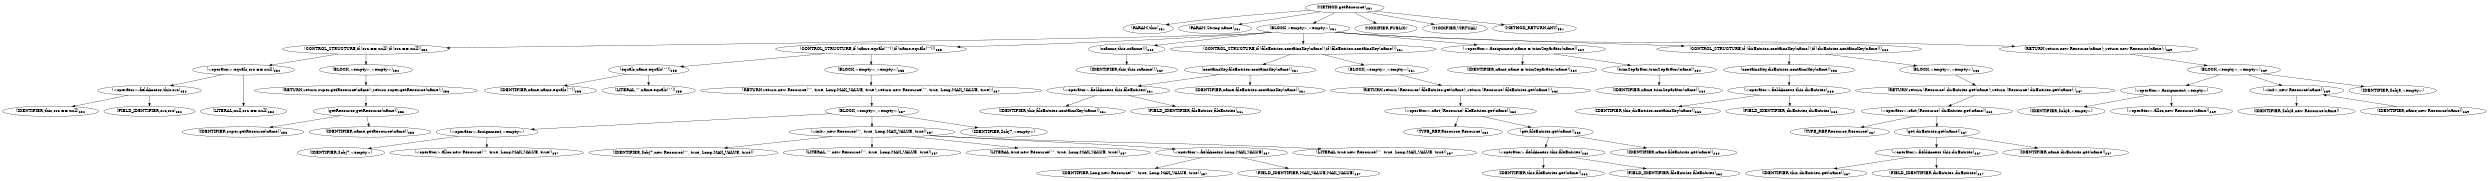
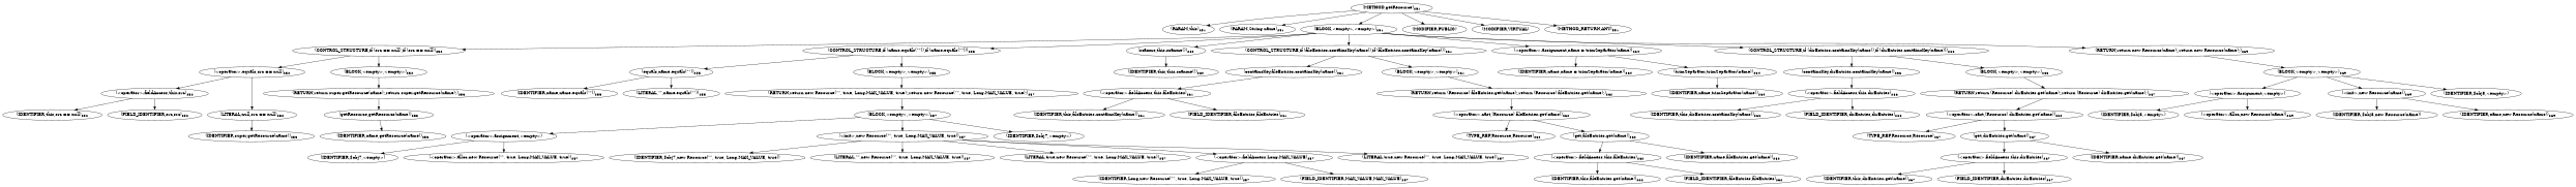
  digraph {
    n1 [label=<(METHOD,getResource)<SUB>251</SUB>>]
    n2 [label=<(PARAM,this)<SUB>251</SUB>>]
    n3 [label=<(PARAM,String name)<SUB>251</SUB>>]
    n4 [label=<(BLOCK,&lt;empty&gt;,&lt;empty&gt;)<SUB>251</SUB>>]
    n5 [label=<(MODIFIER,PUBLIC)>]
    n6 [label=<(MODIFIER,VIRTUAL)>]
    n7 [label=<(METHOD_RETURN,ANY)<SUB>551</SUB>>]
    n8 [label=<(CONTROL_STRUCTURE,if (src == null),if (src == null))<SUB>252</SUB>>]
    n9 [label=<(CONTROL_STRUCTURE,if (name.equals(&quot;&quot;)),if (name.equals(&quot;&quot;)))<SUB>255</SUB>>]
    n10 [label=<(scanme,this.scanme())<SUB>260</SUB>>]
    n11 [label=<(CONTROL_STRUCTURE,if (fileEntries.containsKey(name)),if (fileEntries.containsKey(name)))<SUB>261</SUB>>]
    n12 [label=<(&lt;operator&gt;.assignment,name = trimSeparator(name))<SUB>264</SUB>>]
    n13 [label=<(CONTROL_STRUCTURE,if (dirEntries.containsKey(name)),if (dirEntries.containsKey(name)))<SUB>266</SUB>>]
    n14 [label=<(RETURN,return new Resource(name);,return new Resource(name);)<SUB>269</SUB>>]
    n15 [label=<(&lt;operator&gt;.equals,src == null)<SUB>252</SUB>>]
    n16 [label=<(BLOCK,&lt;empty&gt;,&lt;empty&gt;)<SUB>252</SUB>>]
    n17 [label=<(equals,name.equals(&quot;&quot;))<SUB>255</SUB>>]
    n18 [label=<(BLOCK,&lt;empty&gt;,&lt;empty&gt;)<SUB>255</SUB>>]
    n19 [label=<(IDENTIFIER,this,this.scanme())<SUB>260</SUB>>]
    n20 [label=<(containsKey,fileEntries.containsKey(name))<SUB>261</SUB>>]
    n21 [label=<(BLOCK,&lt;empty&gt;,&lt;empty&gt;)<SUB>261</SUB>>]
    n22 [label=<(IDENTIFIER,name,name = trimSeparator(name))<SUB>264</SUB>>]
    n23 [label=<(trimSeparator,trimSeparator(name))<SUB>264</SUB>>]
    n24 [label=<(containsKey,dirEntries.containsKey(name))<SUB>236</SUB>>]
    n25 [label=<(BLOCK,&lt;empty&gt;,&lt;empty&gt;)<SUB>266</SUB>>]
    n26 [label=<(BLOCK,&lt;empty&gt;,&lt;empty&gt;)<SUB>269</SUB>>]
    n27 [label=<(&lt;operator&gt;.fieldAccess,this.src)<SUB>252</SUB>>]
    n28 [label=<(LITERAL,null,src == null)<SUB>252</SUB>>]
    n29 [label=<(RETURN,return super.getResource(name);,return super.getResource(name);)<SUB>253</SUB>>]
    n30 [label=<(IDENTIFIER,this,src == null)<SUB>252</SUB>>]
    n31 [label=<(FIELD_IDENTIFIER,src,src)<SUB>252</SUB>>]
    n32 [label=<(getResource,getResource(name))<SUB>253</SUB>>]
    n33 [label=<(IDENTIFIER,super,getResource(name))<SUB>253</SUB>>]
    n34 [label=<(IDENTIFIER,name,getResource(name))<SUB>253</SUB>>]
    n35 [label=<(IDENTIFIER,name,name.equals(&quot;&quot;))<SUB>255</SUB>>]
    n36 [label=<(LITERAL,&quot;&quot;,name.equals(&quot;&quot;))<SUB>255</SUB>>]
    n37 [label=<(RETURN,return new Resource(&quot;&quot;, true, Long.MAX_VALUE, true);,return new Resource(&quot;&quot;, true, Long.MAX_VALUE, true);)<SUB>257</SUB>>]
    n38 [label=<(BLOCK,&lt;empty&gt;,&lt;empty&gt;)<SUB>257</SUB>>]
    n39 [label=<(&lt;operator&gt;.assignment,&lt;empty&gt;)>]
    n40 [label=<(&lt;init&gt;,new Resource(&quot;&quot;, true, Long.MAX_VALUE, true))<SUB>257</SUB>>]
    n41 [label=<(IDENTIFIER,$obj7,&lt;empty&gt;)>]
    n42 [label=<(IDENTIFIER,$obj7,&lt;empty&gt;)>]
    n43 [label=<(&lt;operator&gt;.alloc,new Resource(&quot;&quot;, true, Long.MAX_VALUE, true))<SUB>257</SUB>>]
    n44 [label=<(IDENTIFIER,$obj7,new Resource(&quot;&quot;, true, Long.MAX_VALUE, true))>]
    n45 [label=<(LITERAL,&quot;&quot;,new Resource(&quot;&quot;, true, Long.MAX_VALUE, true))<SUB>257</SUB>>]
    n46 [label=<(LITERAL,true,new Resource(&quot;&quot;, true, Long.MAX_VALUE, true))<SUB>257</SUB>>]
    n47 [label=<(&lt;operator&gt;.fieldAccess,Long.MAX_VALUE)<SUB>257</SUB>>]
    n48 [label=<(LITERAL,true,new Resource(&quot;&quot;, true, Long.MAX_VALUE, true))<SUB>257</SUB>>]
    n49 [label=<(IDENTIFIER,Long,new Resource(&quot;&quot;, true, Long.MAX_VALUE, true))<SUB>257</SUB>>]
    n50 [label=<(FIELD_IDENTIFIER,MAX_VALUE,MAX_VALUE)<SUB>257</SUB>>]
    n51 [label=<(&lt;operator&gt;.fieldAccess,this.fileEntries)<SUB>261</SUB>>]
-   n52 [label=<(IDENTIFIER,name,fileEntries.containsKey(name))<SUB>261</SUB>>]
    n53 [label=<(RETURN,return (Resource) fileEntries.get(name);,return (Resource) fileEntries.get(name);)<SUB>262</SUB>>]
    n54 [label=<(IDENTIFIER,this,fileEntries.containsKey(name))<SUB>261</SUB>>]
    n55 [label=<(FIELD_IDENTIFIER,fileEntries,fileEntries)<SUB>261</SUB>>]
    n56 [label=<(&lt;operator&gt;.cast,(Resource) fileEntries.get(name))<SUB>262</SUB>>]
    n57 [label=<(TYPE_REF,Resource,Resource)<SUB>262</SUB>>]
    n58 [label=<(get,fileEntries.get(name))<SUB>262</SUB>>]
    n59 [label=<(&lt;operator&gt;.fieldAccess,this.fileEntries)<SUB>262</SUB>>]
    n60 [label=<(IDENTIFIER,name,fileEntries.get(name))<SUB>262</SUB>>]
    n61 [label=<(IDENTIFIER,this,fileEntries.get(name))<SUB>262</SUB>>]
    n62 [label=<(FIELD_IDENTIFIER,fileEntries,fileEntries)<SUB>262</SUB>>]
    n63 [label=<(IDENTIFIER,name,trimSeparator(name))<SUB>264</SUB>>]
    n64 [label=<(&lt;operator&gt;.fieldAccess,this.dirEntries)<SUB>266</SUB>>]
    n65 [label=<(RETURN,return (Resource) dirEntries.get(name);,return (Resource) dirEntries.get(name);)<SUB>267</SUB>>]
    n66 [label=<(IDENTIFIER,this,dirEntries.containsKey(name))<SUB>266</SUB>>]
    n67 [label=<(FIELD_IDENTIFIER,dirEntries,dirEntries)<SUB>266</SUB>>]
    n68 [label=<(&lt;operator&gt;.cast,(Resource) dirEntries.get(name))<SUB>262</SUB>>]
    n69 [label=<(TYPE_REF,Resource,Resource)<SUB>267</SUB>>]
    n70 [label=<(get,dirEntries.get(name))<SUB>267</SUB>>]
    n71 [label=<(&lt;operator&gt;.fieldAccess,this.dirEntries)<SUB>267</SUB>>]
    n72 [label=<(IDENTIFIER,name,dirEntries.get(name))<SUB>267</SUB>>]
    n73 [label=<(IDENTIFIER,this,dirEntries.get(name))<SUB>267</SUB>>]
    n74 [label=<(FIELD_IDENTIFIER,dirEntries,dirEntries)<SUB>267</SUB>>]
    n75 [label=<(&lt;operator&gt;.assignment,&lt;empty&gt;)>]
    n76 [label=<(&lt;init&gt;,new Resource(name))<SUB>269</SUB>>]
    n77 [label=<(IDENTIFIER,$obj8,&lt;empty&gt;)>]
    n78 [label=<(IDENTIFIER,$obj8,&lt;empty&gt;)>]
    n79 [label=<(&lt;operator&gt;.alloc,new Resource(name))<SUB>269</SUB>>]
    n80 [label=<(IDENTIFIER,$obj8,new Resource(name))>]
    n81 [label=<(IDENTIFIER,name,new Resource(name))<SUB>269</SUB>>]
    n1 -> n2
    n1 -> n3
    n1 -> n4
    n1 -> n5
    n1 -> n6
    n1 -> n7
    n4 -> n8
    n4 -> n9
    n4 -> n10
    n4 -> n11
    n4 -> n12
    n4 -> n13
    n4 -> n14
    n8 -> n15
    n8 -> n16
    n9 -> n17
    n9 -> n18
    n10 -> n19
    n11 -> n20
    n11 -> n21
    n12 -> n22
    n12 -> n23
    n13 -> n24
    n13 -> n25
    n14 -> n26
    n15 -> n27
    n15 -> n28
    n16 -> n29
    n17 -> n35
    n17 -> n36
    n18 -> n37
    n20 -> n51
-   n20 -> n52
    n21 -> n53
    n23 -> n63
    n24 -> n64
    n25 -> n65
    n26 -> n75
    n26 -> n76
    n26 -> n77
    n27 -> n30
    n27 -> n31
    n29 -> n32
-   n32 -> n33
+   n28 -> n33
    n32 -> n34
    n37 -> n38
    n38 -> n39
    n38 -> n40
    n38 -> n41
    n39 -> n42
    n39 -> n43
    n40 -> n44
    n40 -> n45
    n40 -> n46
    n40 -> n47
    n40 -> n48
    n47 -> n49
    n47 -> n50
    n51 -> n54
    n51 -> n55
    n53 -> n56
    n56 -> n57
    n56 -> n58
    n58 -> n59
    n58 -> n60
    n59 -> n61
    n59 -> n62
    n64 -> n66
    n64 -> n67
    n65 -> n68
    n68 -> n69
    n68 -> n70
    n70 -> n71
    n70 -> n72
    n71 -> n73
    n71 -> n74
    n75 -> n78
    n75 -> n79
    n76 -> n80
-   n81 -> n76
+   n76 -> n81
  }
